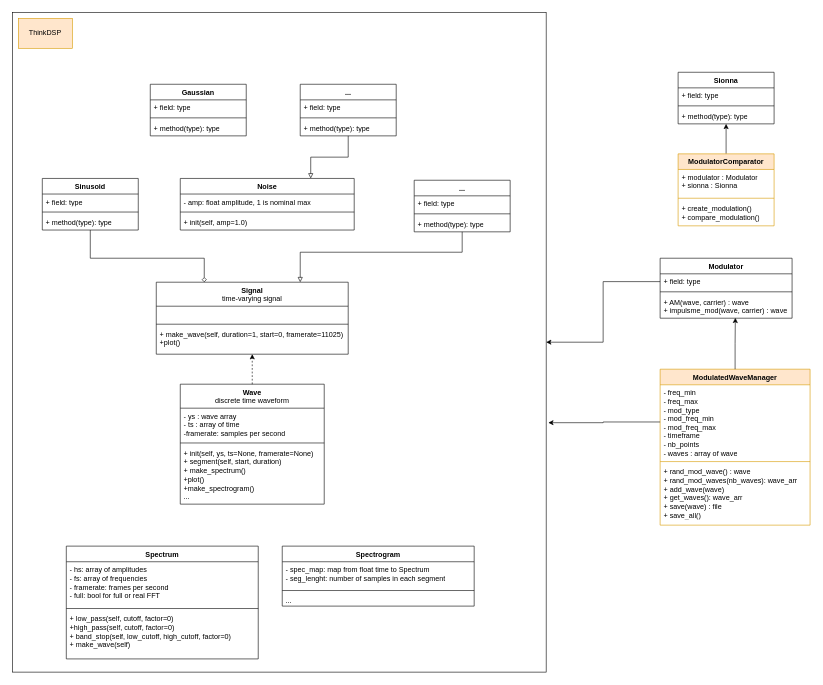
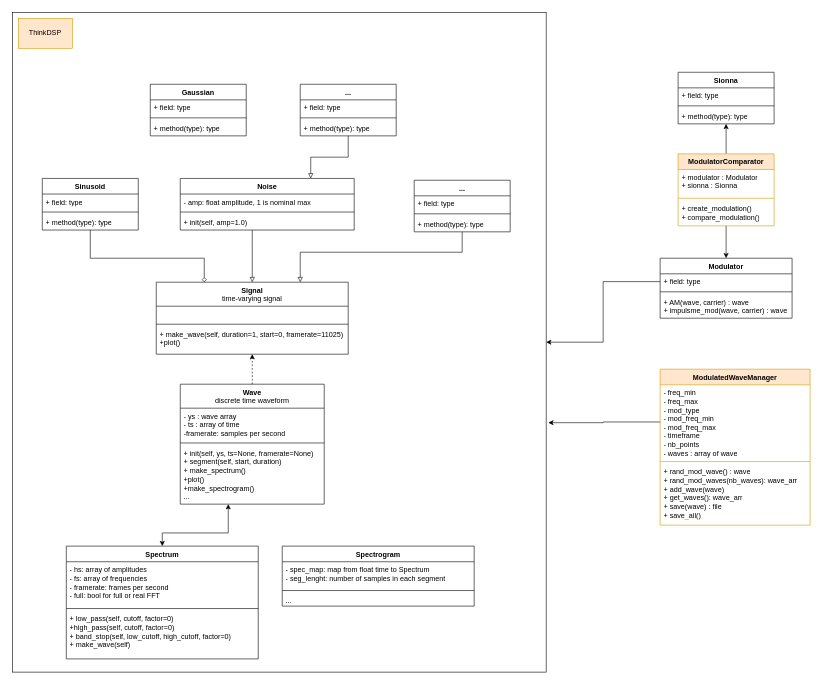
  <mxCell id="0" />
  <mxCell id="1" parent="0" />
  <mxCell id="2" value="" style="rounded=0;whiteSpace=wrap;html=1;" parent="1" vertex="1"><mxGeometry x="20" y="20" width="890" height="1100" as="geometry" /></mxCell>
+ <mxCell id="3" value="" style="edgeStyle=orthogonalEdgeStyle;rounded=0;orthogonalLoop=1;jettySize=auto;html=1;entryX=0.5;entryY=0;entryDx=0;entryDy=0;startArrow=classic;startFill=1;" parent="1" source="4" target="17" edge="1"><mxGeometry relative="1" as="geometry"><Array as="points"><mxPoint x="380" y="888" /><mxPoint x="270" y="888" /></Array></mxGeometry></mxCell>
  <mxCell id="4" value="Wave&lt;br&gt;&lt;span style=&quot;font-weight: normal;&quot;&gt;discrete time waveform&lt;/span&gt;" style="swimlane;fontStyle=1;align=center;verticalAlign=top;childLayout=stackLayout;horizontal=1;startSize=40;horizontalStack=0;resizeParent=1;resizeParentMax=0;resizeLast=0;collapsible=1;marginBottom=0;whiteSpace=wrap;html=1;" parent="1" vertex="1"><mxGeometry x="300" y="640" width="240" height="200" as="geometry" /></mxCell>
  <mxCell id="5" value="- ys : wave array&lt;br&gt;- ts : array of time&lt;br&gt;-framerate: samples per second&lt;br&gt;" style="text;strokeColor=none;fillColor=none;align=left;verticalAlign=top;spacingLeft=4;spacingRight=4;overflow=hidden;rotatable=0;points=[[0,0.5],[1,0.5]];portConstraint=eastwest;whiteSpace=wrap;html=1;" parent="4" vertex="1"><mxGeometry y="40" width="240" height="54" as="geometry" /></mxCell>
  <mxCell id="6" value="" style="line;strokeWidth=1;fillColor=none;align=left;verticalAlign=middle;spacingTop=-1;spacingLeft=3;spacingRight=3;rotatable=0;labelPosition=right;points=[];portConstraint=eastwest;strokeColor=inherit;" parent="4" vertex="1"><mxGeometry y="94" width="240" height="8" as="geometry" /></mxCell>
  <mxCell id="7" value="+ init(self, ys, ts=None, framerate=None)&lt;br&gt;+ segment(self, start, duration)&lt;br&gt;+ make_spectrum()&lt;br&gt;+plot()&lt;br&gt;+make_spectrogram()&lt;br&gt;..." style="text;strokeColor=none;fillColor=none;align=left;verticalAlign=top;spacingLeft=4;spacingRight=4;overflow=hidden;rotatable=0;points=[[0,0.5],[1,0.5]];portConstraint=eastwest;whiteSpace=wrap;html=1;" parent="4" vertex="1"><mxGeometry y="102" width="240" height="98" as="geometry" /></mxCell>
+ <mxCell id="8" value="" style="edgeStyle=orthogonalEdgeStyle;rounded=0;orthogonalLoop=1;jettySize=auto;html=1;entryX=0.5;entryY=0;entryDx=0;entryDy=0;endArrow=block;endFill=0;" parent="1" source="9" target="13" edge="1"><mxGeometry relative="1" as="geometry"><mxPoint x="420" y="470" as="targetPoint" /><Array as="points"><mxPoint x="420" y="410" /><mxPoint x="420" y="410" /></Array></mxGeometry></mxCell>
  <mxCell id="9" value="Noise" style="swimlane;fontStyle=1;align=center;verticalAlign=top;childLayout=stackLayout;horizontal=1;startSize=26;horizontalStack=0;resizeParent=1;resizeParentMax=0;resizeLast=0;collapsible=1;marginBottom=0;whiteSpace=wrap;html=1;" parent="1" vertex="1"><mxGeometry x="300" y="297" width="290" height="86" as="geometry" /></mxCell>
  <mxCell id="10" value="- amp: float amplitude, 1 is nominal max" style="text;strokeColor=none;fillColor=none;align=left;verticalAlign=top;spacingLeft=4;spacingRight=4;overflow=hidden;rotatable=0;points=[[0,0.5],[1,0.5]];portConstraint=eastwest;whiteSpace=wrap;html=1;" parent="9" vertex="1"><mxGeometry y="26" width="290" height="26" as="geometry" /></mxCell>
  <mxCell id="11" value="" style="line;strokeWidth=1;fillColor=none;align=left;verticalAlign=middle;spacingTop=-1;spacingLeft=3;spacingRight=3;rotatable=0;labelPosition=right;points=[];portConstraint=eastwest;strokeColor=inherit;" parent="9" vertex="1"><mxGeometry y="52" width="290" height="8" as="geometry" /></mxCell>
  <mxCell id="12" value="+ init(self, amp=1.0)" style="text;strokeColor=none;fillColor=none;align=left;verticalAlign=top;spacingLeft=4;spacingRight=4;overflow=hidden;rotatable=0;points=[[0,0.5],[1,0.5]];portConstraint=eastwest;whiteSpace=wrap;html=1;" parent="9" vertex="1"><mxGeometry y="60" width="290" height="26" as="geometry" /></mxCell>
  <mxCell id="13" value="Signal&lt;br&gt;&lt;span style=&quot;font-weight: normal;&quot;&gt;time-varying signal&lt;/span&gt;" style="swimlane;fontStyle=1;align=center;verticalAlign=top;childLayout=stackLayout;horizontal=1;startSize=40;horizontalStack=0;resizeParent=1;resizeParentMax=0;resizeLast=0;collapsible=1;marginBottom=0;whiteSpace=wrap;html=1;" parent="1" vertex="1"><mxGeometry x="260" y="470" width="320" height="120" as="geometry" /></mxCell>
  <mxCell id="14" value="&lt;br&gt;" style="text;strokeColor=none;fillColor=none;align=left;verticalAlign=top;spacingLeft=4;spacingRight=4;overflow=hidden;rotatable=0;points=[[0,0.5],[1,0.5]];portConstraint=eastwest;whiteSpace=wrap;html=1;" parent="13" vertex="1"><mxGeometry y="40" width="320" height="26" as="geometry" /></mxCell>
  <mxCell id="15" value="" style="line;strokeWidth=1;fillColor=none;align=left;verticalAlign=middle;spacingTop=-1;spacingLeft=3;spacingRight=3;rotatable=0;labelPosition=right;points=[];portConstraint=eastwest;strokeColor=inherit;" parent="13" vertex="1"><mxGeometry y="66" width="320" height="8" as="geometry" /></mxCell>
  <mxCell id="16" value="+ make_wave(self, duration=1, start=0, framerate=11025)&lt;br&gt;+plot()" style="text;strokeColor=none;fillColor=none;align=left;verticalAlign=top;spacingLeft=4;spacingRight=4;overflow=hidden;rotatable=0;points=[[0,0.5],[1,0.5]];portConstraint=eastwest;whiteSpace=wrap;html=1;" parent="13" vertex="1"><mxGeometry y="74" width="320" height="46" as="geometry" /></mxCell>
  <mxCell id="17" value="Spectrum" style="swimlane;fontStyle=1;align=center;verticalAlign=top;childLayout=stackLayout;horizontal=1;startSize=26;horizontalStack=0;resizeParent=1;resizeParentMax=0;resizeLast=0;collapsible=1;marginBottom=0;whiteSpace=wrap;html=1;" parent="1" vertex="1"><mxGeometry x="110" y="910" width="320" height="188" as="geometry" /></mxCell>
  <mxCell id="18" value="- hs: array of amplitudes&lt;br&gt;- fs: array of frequencies&lt;br&gt;- framerate: frames per second&lt;br&gt;- full: bool for full or real FFT" style="text;strokeColor=none;fillColor=none;align=left;verticalAlign=top;spacingLeft=4;spacingRight=4;overflow=hidden;rotatable=0;points=[[0,0.5],[1,0.5]];portConstraint=eastwest;whiteSpace=wrap;html=1;" parent="17" vertex="1"><mxGeometry y="26" width="320" height="74" as="geometry" /></mxCell>
  <mxCell id="19" value="" style="line;strokeWidth=1;fillColor=none;align=left;verticalAlign=middle;spacingTop=-1;spacingLeft=3;spacingRight=3;rotatable=0;labelPosition=right;points=[];portConstraint=eastwest;strokeColor=inherit;" parent="17" vertex="1"><mxGeometry y="100" width="320" height="8" as="geometry" /></mxCell>
  <mxCell id="20" value="+ low_pass(self, cutoff, factor=0)&lt;br&gt;+high_pass(self, cutoff, factor=0)&lt;br&gt;+ band_stop(self, low_cutoff, high_cutoff, factor=0)&lt;br&gt;+ make_wave(self)" style="text;strokeColor=none;fillColor=none;align=left;verticalAlign=top;spacingLeft=4;spacingRight=4;overflow=hidden;rotatable=0;points=[[0,0.5],[1,0.5]];portConstraint=eastwest;whiteSpace=wrap;html=1;" parent="17" vertex="1"><mxGeometry y="108" width="320" height="80" as="geometry" /></mxCell>
  <mxCell id="21" value="Spectrogram" style="swimlane;fontStyle=1;align=center;verticalAlign=top;childLayout=stackLayout;horizontal=1;startSize=26;horizontalStack=0;resizeParent=1;resizeParentMax=0;resizeLast=0;collapsible=1;marginBottom=0;whiteSpace=wrap;html=1;" parent="1" vertex="1"><mxGeometry x="470" y="910" width="320" height="100" as="geometry" /></mxCell>
  <mxCell id="22" value="- spec_map: map from float time to Spectrum&lt;br&gt;- seg_lenght: number of samples in each segment" style="text;strokeColor=none;fillColor=none;align=left;verticalAlign=top;spacingLeft=4;spacingRight=4;overflow=hidden;rotatable=0;points=[[0,0.5],[1,0.5]];portConstraint=eastwest;whiteSpace=wrap;html=1;" parent="21" vertex="1"><mxGeometry y="26" width="320" height="44" as="geometry" /></mxCell>
  <mxCell id="23" value="" style="line;strokeWidth=1;fillColor=none;align=left;verticalAlign=middle;spacingTop=-1;spacingLeft=3;spacingRight=3;rotatable=0;labelPosition=right;points=[];portConstraint=eastwest;strokeColor=inherit;" parent="21" vertex="1"><mxGeometry y="70" width="320" height="8" as="geometry" /></mxCell>
  <mxCell id="24" value="..." style="text;strokeColor=none;fillColor=none;align=left;verticalAlign=top;spacingLeft=4;spacingRight=4;overflow=hidden;rotatable=0;points=[[0,0.5],[1,0.5]];portConstraint=eastwest;whiteSpace=wrap;html=1;" parent="21" vertex="1"><mxGeometry y="78" width="320" height="22" as="geometry" /></mxCell>
  <mxCell id="25" value="" style="edgeStyle=orthogonalEdgeStyle;rounded=0;orthogonalLoop=1;jettySize=auto;html=1;endArrow=block;endFill=0;entryX=0.75;entryY=0;entryDx=0;entryDy=0;" parent="1" source="26" target="13" edge="1"><mxGeometry relative="1" as="geometry"><mxPoint x="340" y="470" as="targetPoint" /><Array as="points"><mxPoint x="770" y="420" /><mxPoint x="500" y="420" /></Array></mxGeometry></mxCell>
  <mxCell id="26" value="..." style="swimlane;fontStyle=1;align=center;verticalAlign=top;childLayout=stackLayout;horizontal=1;startSize=26;horizontalStack=0;resizeParent=1;resizeParentMax=0;resizeLast=0;collapsible=1;marginBottom=0;whiteSpace=wrap;html=1;" parent="1" vertex="1"><mxGeometry x="690" y="300" width="160" height="86" as="geometry" /></mxCell>
  <mxCell id="27" value="+ field: type" style="text;strokeColor=none;fillColor=none;align=left;verticalAlign=top;spacingLeft=4;spacingRight=4;overflow=hidden;rotatable=0;points=[[0,0.5],[1,0.5]];portConstraint=eastwest;whiteSpace=wrap;html=1;" parent="26" vertex="1"><mxGeometry y="26" width="160" height="26" as="geometry" /></mxCell>
  <mxCell id="28" value="" style="line;strokeWidth=1;fillColor=none;align=left;verticalAlign=middle;spacingTop=-1;spacingLeft=3;spacingRight=3;rotatable=0;labelPosition=right;points=[];portConstraint=eastwest;strokeColor=inherit;" parent="26" vertex="1"><mxGeometry y="52" width="160" height="8" as="geometry" /></mxCell>
  <mxCell id="29" value="+ method(type): type" style="text;strokeColor=none;fillColor=none;align=left;verticalAlign=top;spacingLeft=4;spacingRight=4;overflow=hidden;rotatable=0;points=[[0,0.5],[1,0.5]];portConstraint=eastwest;whiteSpace=wrap;html=1;" parent="26" vertex="1"><mxGeometry y="60" width="160" height="26" as="geometry" /></mxCell>
  <mxCell id="30" value="" style="edgeStyle=orthogonalEdgeStyle;rounded=0;orthogonalLoop=1;jettySize=auto;html=1;entryX=0.25;entryY=0;entryDx=0;entryDy=0;endArrow=diamond;endFill=0;" parent="1" source="31" target="13" edge="1"><mxGeometry relative="1" as="geometry"><mxPoint y="470" as="targetPoint" x="180" /><Array as="points"><mxPoint x="150" y="430" /><mxPoint x="340" y="430" /></Array></mxGeometry></mxCell>
  <mxCell id="31" value="Sinusoid" style="swimlane;fontStyle=1;align=center;verticalAlign=top;childLayout=stackLayout;horizontal=1;startSize=26;horizontalStack=0;resizeParent=1;resizeParentMax=0;resizeLast=0;collapsible=1;marginBottom=0;whiteSpace=wrap;html=1;" parent="1" vertex="1"><mxGeometry x="70" y="297" width="160" height="86" as="geometry" /></mxCell>
  <mxCell id="32" value="+ field: type" style="text;strokeColor=none;fillColor=none;align=left;verticalAlign=top;spacingLeft=4;spacingRight=4;overflow=hidden;rotatable=0;points=[[0,0.5],[1,0.5]];portConstraint=eastwest;whiteSpace=wrap;html=1;" parent="31" vertex="1"><mxGeometry y="26" width="160" height="26" as="geometry" /></mxCell>
  <mxCell id="33" value="" style="line;strokeWidth=1;fillColor=none;align=left;verticalAlign=middle;spacingTop=-1;spacingLeft=3;spacingRight=3;rotatable=0;labelPosition=right;points=[];portConstraint=eastwest;strokeColor=inherit;" parent="31" vertex="1"><mxGeometry y="52" width="160" height="8" as="geometry" /></mxCell>
  <mxCell id="34" value="+ method(type): type" style="text;strokeColor=none;fillColor=none;align=left;verticalAlign=top;spacingLeft=4;spacingRight=4;overflow=hidden;rotatable=0;points=[[0,0.5],[1,0.5]];portConstraint=eastwest;whiteSpace=wrap;html=1;" parent="31" vertex="1"><mxGeometry y="60" width="160" height="26" as="geometry" /></mxCell>
  <mxCell id="35" value="Gaussian" style="swimlane;fontStyle=1;align=center;verticalAlign=top;childLayout=stackLayout;horizontal=1;startSize=26;horizontalStack=0;resizeParent=1;resizeParentMax=0;resizeLast=0;collapsible=1;marginBottom=0;whiteSpace=wrap;html=1;" parent="1" vertex="1"><mxGeometry x="250" y="140" width="160" height="86" as="geometry" /></mxCell>
  <mxCell id="36" value="+ field: type" style="text;strokeColor=none;fillColor=none;align=left;verticalAlign=top;spacingLeft=4;spacingRight=4;overflow=hidden;rotatable=0;points=[[0,0.5],[1,0.5]];portConstraint=eastwest;whiteSpace=wrap;html=1;" parent="35" vertex="1"><mxGeometry y="26" width="160" height="26" as="geometry" /></mxCell>
  <mxCell id="37" value="" style="line;strokeWidth=1;fillColor=none;align=left;verticalAlign=middle;spacingTop=-1;spacingLeft=3;spacingRight=3;rotatable=0;labelPosition=right;points=[];portConstraint=eastwest;strokeColor=inherit;" parent="35" vertex="1"><mxGeometry y="52" width="160" height="8" as="geometry" /></mxCell>
  <mxCell id="38" value="+ method(type): type" style="text;strokeColor=none;fillColor=none;align=left;verticalAlign=top;spacingLeft=4;spacingRight=4;overflow=hidden;rotatable=0;points=[[0,0.5],[1,0.5]];portConstraint=eastwest;whiteSpace=wrap;html=1;" parent="35" vertex="1"><mxGeometry y="60" width="160" height="26" as="geometry" /></mxCell>
  <mxCell id="39" value="" style="edgeStyle=orthogonalEdgeStyle;rounded=0;orthogonalLoop=1;jettySize=auto;html=1;entryX=0.75;entryY=0;entryDx=0;entryDy=0;endArrow=block;endFill=0;" parent="1" source="40" target="9" edge="1"><mxGeometry relative="1" as="geometry" /></mxCell>
  <mxCell id="40" value="..." style="swimlane;fontStyle=1;align=center;verticalAlign=top;childLayout=stackLayout;horizontal=1;startSize=26;horizontalStack=0;resizeParent=1;resizeParentMax=0;resizeLast=0;collapsible=1;marginBottom=0;whiteSpace=wrap;html=1;" parent="1" vertex="1"><mxGeometry x="500" y="140" width="160" height="86" as="geometry" /></mxCell>
  <mxCell id="41" value="+ field: type" style="text;strokeColor=none;fillColor=none;align=left;verticalAlign=top;spacingLeft=4;spacingRight=4;overflow=hidden;rotatable=0;points=[[0,0.5],[1,0.5]];portConstraint=eastwest;whiteSpace=wrap;html=1;" parent="40" vertex="1"><mxGeometry y="26" width="160" height="26" as="geometry" /></mxCell>
  <mxCell id="42" value="" style="line;strokeWidth=1;fillColor=none;align=left;verticalAlign=middle;spacingTop=-1;spacingLeft=3;spacingRight=3;rotatable=0;labelPosition=right;points=[];portConstraint=eastwest;strokeColor=inherit;" parent="40" vertex="1"><mxGeometry y="52" width="160" height="8" as="geometry" /></mxCell>
  <mxCell id="43" value="+ method(type): type" style="text;strokeColor=none;fillColor=none;align=left;verticalAlign=top;spacingLeft=4;spacingRight=4;overflow=hidden;rotatable=0;points=[[0,0.5],[1,0.5]];portConstraint=eastwest;whiteSpace=wrap;html=1;" parent="40" vertex="1"><mxGeometry y="60" width="160" height="26" as="geometry" /></mxCell>
  <mxCell id="44" style="edgeStyle=orthogonalEdgeStyle;rounded=0;orthogonalLoop=1;jettySize=auto;html=1;exitX=0.5;exitY=0;exitDx=0;exitDy=0;entryX=0.5;entryY=1;entryDx=0;entryDy=0;entryPerimeter=0;dashed=1;" parent="1" source="4" target="16" edge="1"><mxGeometry relative="1" as="geometry"><Array as="points" /></mxGeometry></mxCell>
  <mxCell id="45" value="ThinkDSP" style="rounded=0;whiteSpace=wrap;html=1;fillColor=#ffe6cc;strokeColor=#d79b00;" parent="1" vertex="1"><mxGeometry x="30" y="30" width="90" height="50" as="geometry" /></mxCell>
  <mxCell id="46" value="ModulatedWaveManager" style="swimlane;fontStyle=1;align=center;verticalAlign=top;childLayout=stackLayout;horizontal=1;startSize=26;horizontalStack=0;resizeParent=1;resizeParentMax=0;resizeLast=0;collapsible=1;marginBottom=0;whiteSpace=wrap;html=1;fillColor=#ffe6cc;strokeColor=#d79b00;" parent="1" vertex="1"><mxGeometry x="1100" y="615" width="250" height="260" as="geometry" /></mxCell>
  <mxCell id="47" value="- freq_min&lt;br&gt;- freq_max&lt;br&gt;- mod_type&lt;br&gt;- mod_freq_min&lt;br&gt;- mod_freq_max&lt;br&gt;- timeframe&lt;br&gt;- nb_points&lt;br&gt;- waves : array of wave" style="text;strokeColor=none;fillColor=none;align=left;verticalAlign=top;spacingLeft=4;spacingRight=4;overflow=hidden;rotatable=0;points=[[0,0.5],[1,0.5]];portConstraint=eastwest;whiteSpace=wrap;html=1;" parent="46" vertex="1"><mxGeometry y="26" width="250" height="124" as="geometry" /></mxCell>
  <mxCell id="48" value="" style="line;strokeWidth=1;fillColor=none;align=left;verticalAlign=middle;spacingTop=-1;spacingLeft=3;spacingRight=3;rotatable=0;labelPosition=right;points=[];portConstraint=eastwest;strokeColor=inherit;" parent="46" vertex="1"><mxGeometry y="150" width="250" height="8" as="geometry" /></mxCell>
  <mxCell id="49" value="+ rand_mod_wave() : wave&lt;br&gt;+ rand_mod_waves(nb_waves): wave_arr&lt;br&gt;+ add_wave(wave)&lt;br&gt;+ get_waves(): wave_arr&lt;br&gt;+ save(wave) : file&lt;br&gt;+ save_all()" style="text;strokeColor=none;fillColor=none;align=left;verticalAlign=top;spacingLeft=4;spacingRight=4;overflow=hidden;rotatable=0;points=[[0,0.5],[1,0.5]];portConstraint=eastwest;whiteSpace=wrap;html=1;" parent="46" vertex="1"><mxGeometry y="158" width="250" height="102" as="geometry" /></mxCell>
  <mxCell id="50" value="Modulator" style="swimlane;fontStyle=1;align=center;verticalAlign=top;childLayout=stackLayout;horizontal=1;startSize=26;horizontalStack=0;resizeParent=1;resizeParentMax=0;resizeLast=0;collapsible=1;marginBottom=0;whiteSpace=wrap;html=1;" parent="1" vertex="1"><mxGeometry x="1100" y="430" width="220" height="100" as="geometry" /></mxCell>
  <mxCell id="51" value="+ field: type" style="text;strokeColor=none;fillColor=none;align=left;verticalAlign=top;spacingLeft=4;spacingRight=4;overflow=hidden;rotatable=0;points=[[0,0.5],[1,0.5]];portConstraint=eastwest;whiteSpace=wrap;html=1;" parent="50" vertex="1"><mxGeometry y="26" width="220" height="26" as="geometry" /></mxCell>
  <mxCell id="52" value="" style="line;strokeWidth=1;fillColor=none;align=left;verticalAlign=middle;spacingTop=-1;spacingLeft=3;spacingRight=3;rotatable=0;labelPosition=right;points=[];portConstraint=eastwest;strokeColor=inherit;" parent="50" vertex="1"><mxGeometry y="52" width="220" height="8" as="geometry" /></mxCell>
  <mxCell id="53" value="+ AM(wave, carrier) : wave&lt;br&gt;+ impulsme_mod(wave, carrier) : wave" style="text;strokeColor=none;fillColor=none;align=left;verticalAlign=top;spacingLeft=4;spacingRight=4;overflow=hidden;rotatable=0;points=[[0,0.5],[1,0.5]];portConstraint=eastwest;whiteSpace=wrap;html=1;" parent="50" vertex="1"><mxGeometry y="60" width="220" height="40" as="geometry" /></mxCell>
  <mxCell id="54" style="edgeStyle=orthogonalEdgeStyle;rounded=0;orthogonalLoop=1;jettySize=auto;html=1;exitX=0;exitY=0.5;exitDx=0;exitDy=0;entryX=1.004;entryY=0.622;entryDx=0;entryDy=0;entryPerimeter=0;" parent="1" source="47" target="2" edge="1"><mxGeometry relative="1" as="geometry" /></mxCell>
  <mxCell id="55" style="edgeStyle=orthogonalEdgeStyle;rounded=0;orthogonalLoop=1;jettySize=auto;html=1;exitX=0;exitY=0.5;exitDx=0;exitDy=0;entryX=1;entryY=0.5;entryDx=0;entryDy=0;" parent="1" source="51" target="2" edge="1"><mxGeometry relative="1" as="geometry" /></mxCell>
- <mxCell id="56" style="edgeStyle=orthogonalEdgeStyle;rounded=0;orthogonalLoop=1;jettySize=auto;html=1;exitX=0.5;exitY=0;exitDx=0;exitDy=0;entryX=0.57;entryY=0.985;entryDx=0;entryDy=0;entryPerimeter=0;" parent="1" source="46" target="53" edge="1"><mxGeometry relative="1" as="geometry" /></mxCell>
  <mxCell id="57" value="" style="edgeStyle=orthogonalEdgeStyle;rounded=0;orthogonalLoop=1;jettySize=auto;html=1;" edge="1" parent="1" source="59" target="66"><mxGeometry relative="1" as="geometry"><Array as="points"><mxPoint x="1210" y="180" /><mxPoint x="1210" y="180" /></Array></mxGeometry></mxCell>
+ <mxCell id="58" value="" style="edgeStyle=orthogonalEdgeStyle;rounded=0;orthogonalLoop=1;jettySize=auto;html=1;entryX=0.5;entryY=0;entryDx=0;entryDy=0;" edge="1" parent="1" source="59" target="50"><mxGeometry relative="1" as="geometry"><Array as="points" /></mxGeometry></mxCell>
  <mxCell id="59" value="ModulatorComparator" style="swimlane;fontStyle=1;align=center;verticalAlign=top;childLayout=stackLayout;horizontal=1;startSize=26;horizontalStack=0;resizeParent=1;resizeParentMax=0;resizeLast=0;collapsible=1;marginBottom=0;whiteSpace=wrap;html=1;fillColor=#ffe6cc;strokeColor=#d79b00;" vertex="1" parent="1"><mxGeometry x="1130" y="256" width="160" height="120" as="geometry" /></mxCell>
  <mxCell id="60" value="+ modulator : Modulator&lt;br&gt;+ sionna : Sionna" style="text;strokeColor=none;fillColor=none;align=left;verticalAlign=top;spacingLeft=4;spacingRight=4;overflow=hidden;rotatable=0;points=[[0,0.5],[1,0.5]];portConstraint=eastwest;whiteSpace=wrap;html=1;" vertex="1" parent="59"><mxGeometry y="26" width="160" height="44" as="geometry" /></mxCell>
  <mxCell id="61" value="" style="line;strokeWidth=1;fillColor=none;align=left;verticalAlign=middle;spacingTop=-1;spacingLeft=3;spacingRight=3;rotatable=0;labelPosition=right;points=[];portConstraint=eastwest;strokeColor=inherit;" vertex="1" parent="59"><mxGeometry y="70" width="160" height="8" as="geometry" /></mxCell>
  <mxCell id="62" value="+ create_modulation()&lt;br&gt;+ compare_modulation()" style="text;strokeColor=none;fillColor=none;align=left;verticalAlign=top;spacingLeft=4;spacingRight=4;overflow=hidden;rotatable=0;points=[[0,0.5],[1,0.5]];portConstraint=eastwest;whiteSpace=wrap;html=1;" vertex="1" parent="59"><mxGeometry y="78" width="160" height="42" as="geometry" /></mxCell>
  <mxCell id="63" value="Sionna" style="swimlane;fontStyle=1;align=center;verticalAlign=top;childLayout=stackLayout;horizontal=1;startSize=26;horizontalStack=0;resizeParent=1;resizeParentMax=0;resizeLast=0;collapsible=1;marginBottom=0;whiteSpace=wrap;html=1;" vertex="1" parent="1"><mxGeometry x="1130" y="120" width="160" height="86" as="geometry" /></mxCell>
  <mxCell id="64" value="+ field: type" style="text;strokeColor=none;fillColor=none;align=left;verticalAlign=top;spacingLeft=4;spacingRight=4;overflow=hidden;rotatable=0;points=[[0,0.5],[1,0.5]];portConstraint=eastwest;whiteSpace=wrap;html=1;" vertex="1" parent="63"><mxGeometry y="26" width="160" height="26" as="geometry" /></mxCell>
  <mxCell id="65" value="" style="line;strokeWidth=1;fillColor=none;align=left;verticalAlign=middle;spacingTop=-1;spacingLeft=3;spacingRight=3;rotatable=0;labelPosition=right;points=[];portConstraint=eastwest;strokeColor=inherit;" vertex="1" parent="63"><mxGeometry y="52" width="160" height="8" as="geometry" /></mxCell>
  <mxCell id="66" value="+ method(type): type" style="text;strokeColor=none;fillColor=none;align=left;verticalAlign=top;spacingLeft=4;spacingRight=4;overflow=hidden;rotatable=0;points=[[0,0.5],[1,0.5]];portConstraint=eastwest;whiteSpace=wrap;html=1;" vertex="1" parent="63"><mxGeometry y="60" width="160" height="26" as="geometry" /></mxCell>
